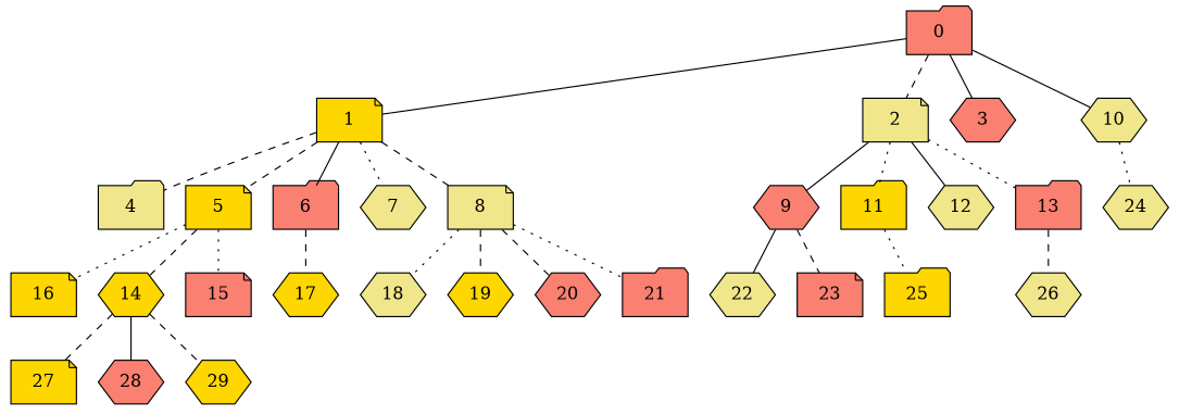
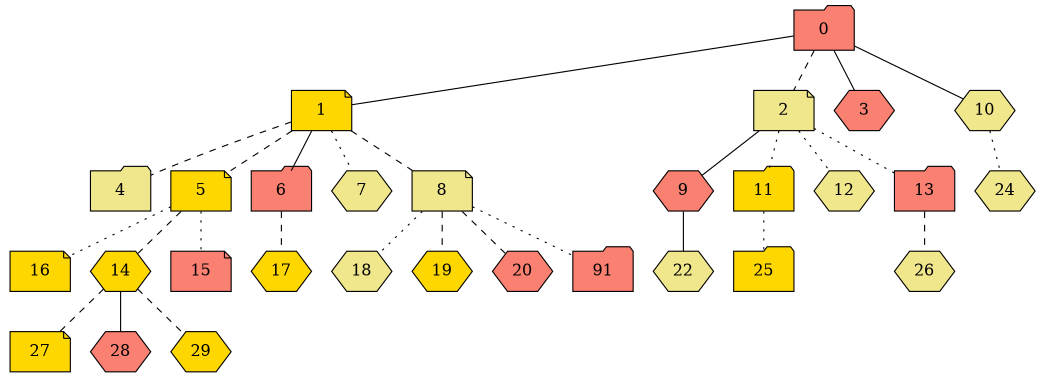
  graph {
    node [fillcolor=salmon shape=hexagon style=filled]
    edge [style=dashed]
    0 [shape=folder]
    1 [fillcolor=gold shape=note]
    2 [fillcolor=khaki shape=note]
    3
    10 [fillcolor=khaki]
    4 [fillcolor=khaki shape=folder]
    5 [fillcolor=gold shape=note]
    6 [shape=folder]
    7 [fillcolor=khaki]
    8 [fillcolor=khaki shape=note]
    9
    11 [fillcolor=gold shape=folder]
    12 [fillcolor=khaki]
    13 [shape=folder]
    16 [fillcolor=gold shape=note]
    14 [fillcolor=gold]
    15 [shape=note]
    17 [fillcolor=gold]
    18 [fillcolor=khaki]
    19 [fillcolor=gold]
    20
-   21 [shape=folder]
+   21 [shape=folder label=91]
    22 [fillcolor=khaki]
-   23 [shape=note]
    24 [fillcolor=khaki]
    25 [fillcolor=gold shape=folder]
    26 [fillcolor=khaki]
    27 [fillcolor=gold shape=note]
    28
    29 [fillcolor=gold]
    0 -- 1 [style=solid]
    0 -- 2
    0 -- 3 [style=solid]
    0 -- 10 [style=solid]
    1 -- 4
    1 -- 5
    1 -- 6 [style=solid]
    1 -- 7 [style=dotted]
    1 -- 8
    2 -- 9 [style=solid]
    2 -- 11 [style=dotted]
-   2 -- 12 [style=solid]
+   2 -- 12 [style=dotted]
    2 -- 13 [style=dotted]
    10 -- 24 [style=dotted]
    5 -- 16 [style=dotted]
    5 -- 14
    5 -- 15 [style=dotted]
    6 -- 17
    8 -- 18 [style=dotted]
    8 -- 19
    8 -- 20
    8 -- 21 [style=dotted]
    9 -- 22 [style=solid]
-   9 -- 23
    11 -- 25 [style=dotted]
    13 -- 26
    14 -- 27
    14 -- 28 [style=solid]
    14 -- 29
  }
